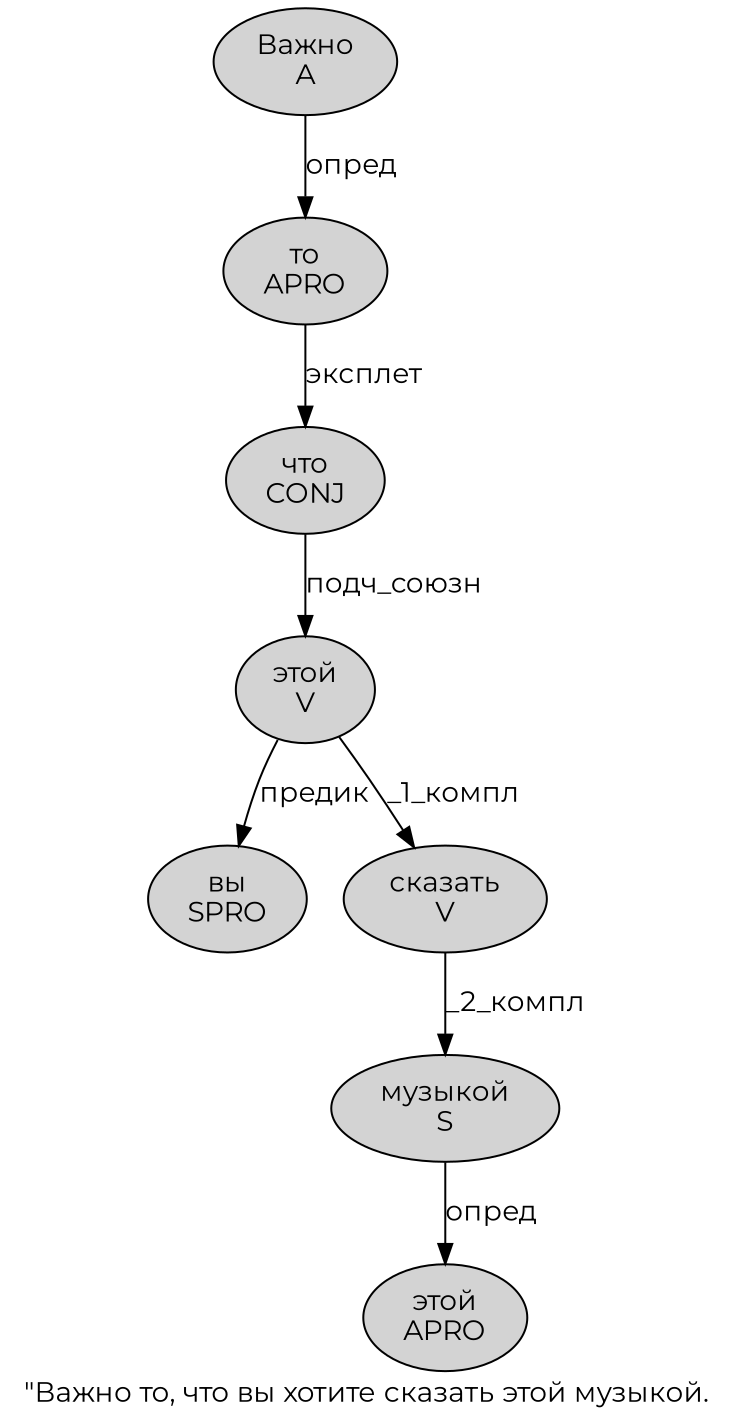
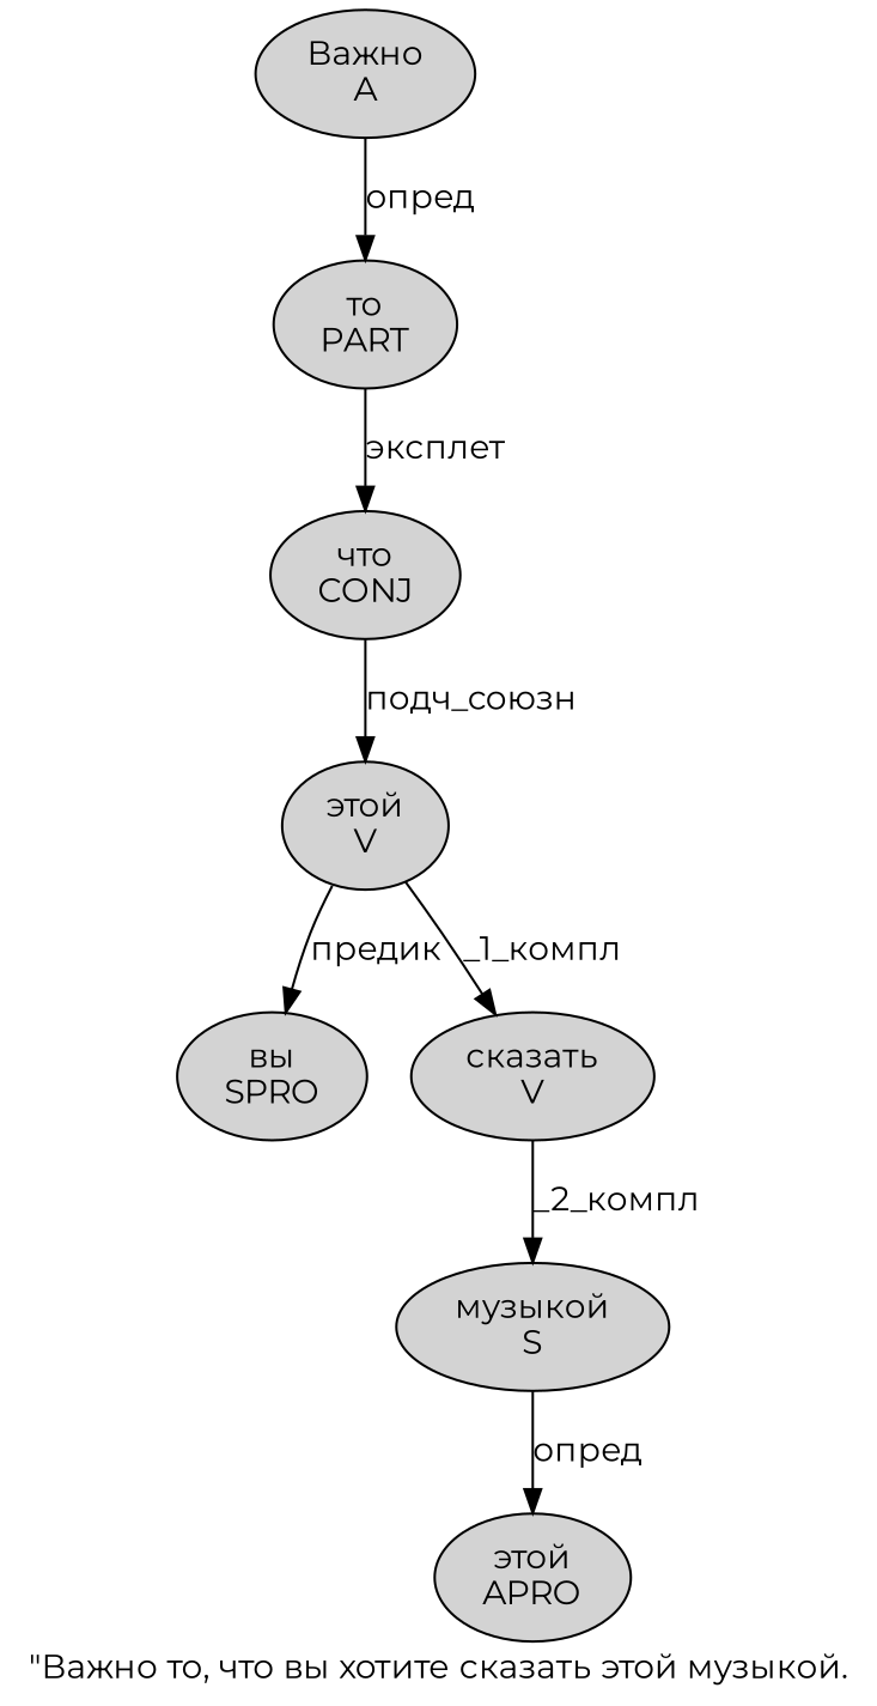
  digraph {
    fontname=Montserrat
    label="\"Важно то, что вы хотите сказать этой музыкой."
    node [fillcolor=lightgray fontname=Montserrat penwidth=1 shape=ellipse style=filled]
    edge [fontname=Montserrat]
    n1 [label="Важно\nA"]
-   n2 [label="то\nAPRO"]
+   n2 [label="то\nPART"]
    n3 [label="что\nCONJ"]
    n4 [label="этой\nV"]
    n5 [label="вы\nSPRO"]
    n6 [label="сказать\nV"]
    n7 [label="музыкой\nS"]
    n8 [label="этой\nAPRO"]
    n1 -> n2 [label="опред"]
    n2 -> n3 [label="эксплет"]
    n3 -> n4 [label="подч_союзн"]
    n4 -> n5 [label="предик"]
    n4 -> n6 [label="_1_компл"]
    n6 -> n7 [label="_2_компл"]
    n7 -> n8 [label="опред"]
  }
